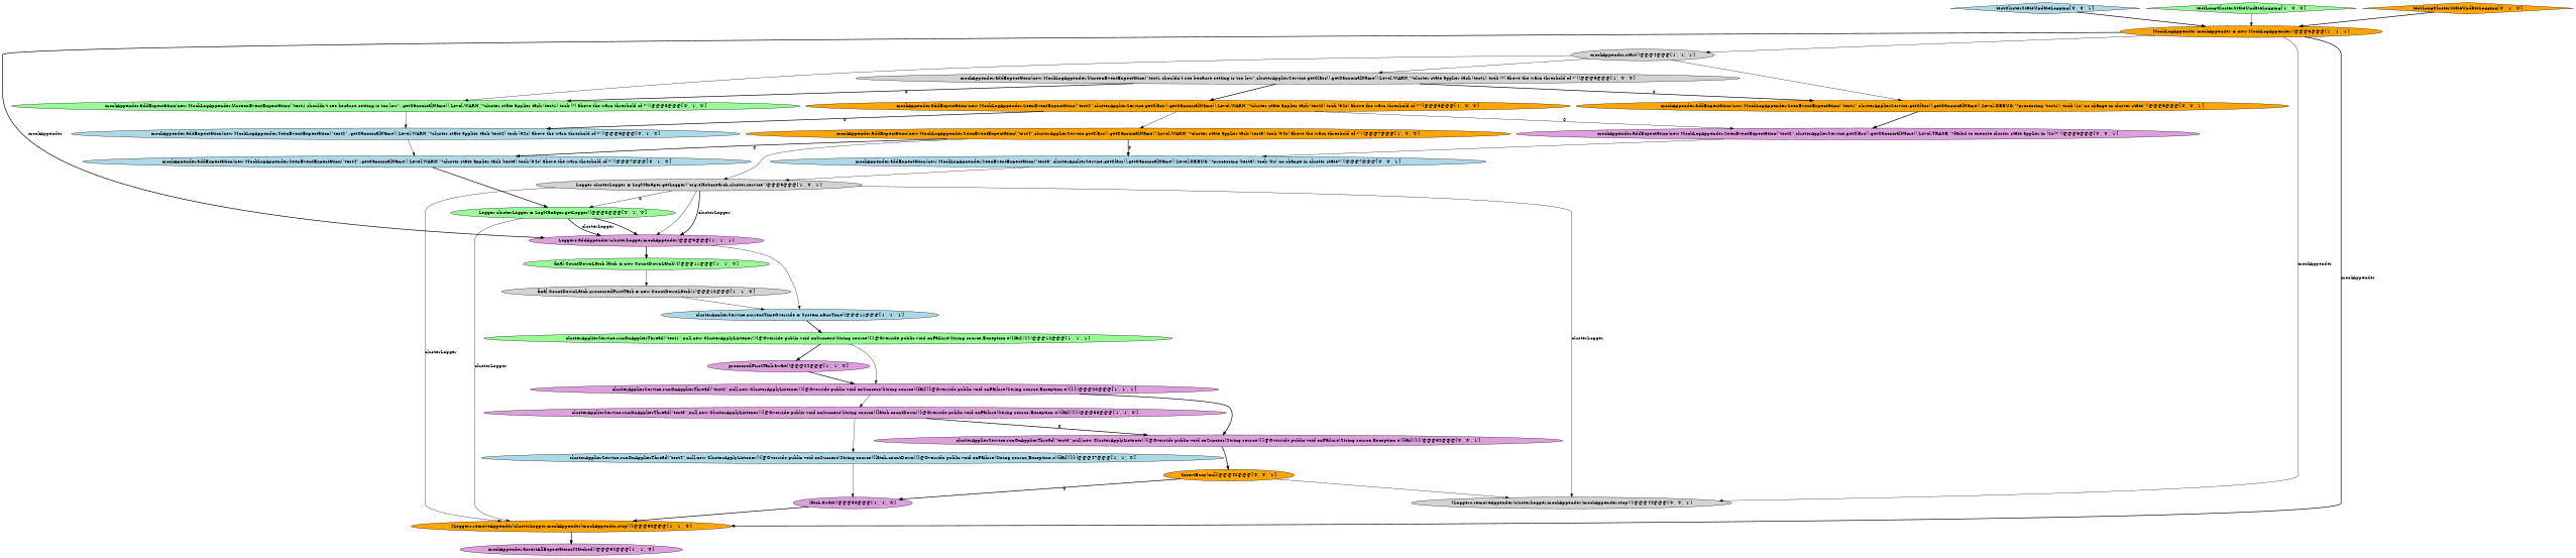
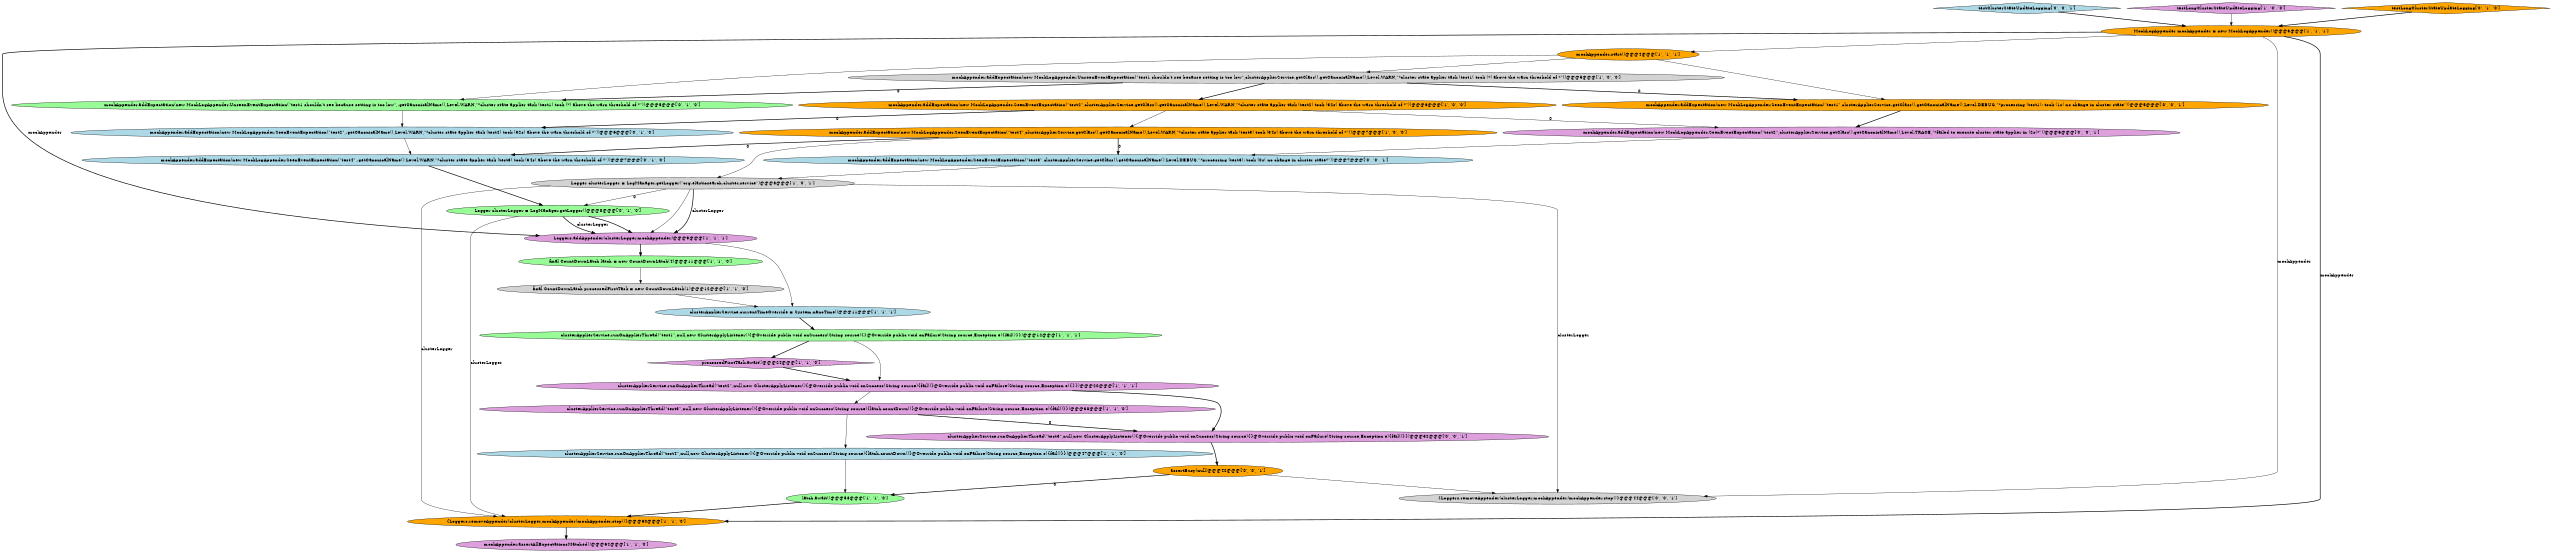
  digraph {
    node [fillcolor=plum shape=ellipse style=filled]
    edge [style=solid]
    n1 [fillcolor=lightgrey label="Logger clusterLogger = LogManager.getLogger(\"org.elasticsearch.cluster.service\")@@@8@@@['1', '0', '1']"]
    n2 [fillcolor=lightgrey label="{Loggers.removeAppender(clusterLogger,mockAppender)mockAppender.stop()}@@@44@@@['0', '0', '1']"]
    n3 [fillcolor=orange label="{Loggers.removeAppender(clusterLogger,mockAppender)mockAppender.stop()}@@@60@@@['1', '1', '0']"]
    n4 [label="Loggers.addAppender(clusterLogger,mockAppender)@@@9@@@['1', '1', '1']"]
    n5 [fillcolor=palegreen label="Logger clusterLogger = LogManager.getLogger()@@@8@@@['0', '1', '0']"]
    n6 [label="mockAppender.assertAllExpectationsMatched()@@@64@@@['1', '1', '0']"]
    n7 [fillcolor=lightblue label="clusterApplierService.currentTimeOverride = System.nanoTime()@@@11@@@['1', '1', '1']"]
    n8 [fillcolor=palegreen label="final CountDownLatch latch = new CountDownLatch(4)@@@11@@@['1', '1', '0']"]
    n9 [fillcolor=lightblue label="mockAppender.addExpectation(new MockLogAppender.SeenEventExpectation(\"test4\",.getCanonicalName(),Level.WARN,\"*cluster state applier task (test3( took (34s( above the warn threshold of *\"))@@@7@@@['0', '1', '0']"]
    n10 [fillcolor=lightgrey label="final CountDownLatch processedFirstTask = new CountDownLatch(1)@@@12@@@['1', '1', '0']"]
    n11 [fillcolor=palegreen label="clusterApplierService.runOnApplierThread(\"test1\",null,new ClusterApplyListener(){@Override public void onSuccess(String source){}@Override public void onFailure(String source,Exception e){fail()}})@@@12@@@['1', '1', '1']"]
    n12 [fillcolor=lightblue label="clusterApplierService.runOnApplierThread(\"test4\",null,new ClusterApplyListener(){@Override public void onSuccess(String source){latch.countDown()}@Override public void onFailure(String source,Exception e){fail()}})@@@47@@@['1', '1', '0']"]
-   n13 [label="latch.await()@@@58@@@['1', '1', '0']"]
+   n13 [fillcolor=palegreen label="latch.await()@@@58@@@['1', '1', '0']"]
    n14 [fillcolor=lightblue label="mockAppender.addExpectation(new MockLogAppender.SeenEventExpectation(\"test3\",clusterApplierService.getClass().getCanonicalName(),Level.DEBUG,\"*processing (test3(: took (0s( no change in cluster state*\"))@@@7@@@['0', '0', '1']"]
    n15 [fillcolor=lightblue label="mockAppender.addExpectation(new MockLogAppender.SeenEventExpectation(\"test2\",.getCanonicalName(),Level.WARN,\"*cluster state applier task (test2( took (32s( above the warn threshold of *\"))@@@6@@@['0', '1', '0']"]
    n16 [fillcolor=orange label="assertBusy(null)@@@42@@@['0', '0', '1']"]
    n17 [fillcolor=orange label="mockAppender.addExpectation(new MockLogAppender.SeenEventExpectation(\"test1\",clusterApplierService.getClass().getCanonicalName(),Level.DEBUG,\"*processing (test1(: took (1s( no change in cluster state\"))@@@5@@@['0', '0', '1']"]
    n18 [label="mockAppender.addExpectation(new MockLogAppender.SeenEventExpectation(\"test2\",clusterApplierService.getClass().getCanonicalName(),Level.TRACE,\"*failed to execute cluster state applier in (2s(*\"))@@@6@@@['0', '0', '1']"]
    n19 [label="clusterApplierService.runOnApplierThread(\"test2\",null,new ClusterApplyListener(){@Override public void onSuccess(String source){fail()}@Override public void onFailure(String source,Exception e){}})@@@20@@@['1', '1', '1']"]
    n20 [label="clusterApplierService.runOnApplierThread(\"test3\",null,new ClusterApplyListener(){@Override public void onSuccess(String source){latch.countDown()}@Override public void onFailure(String source,Exception e){fail()}})@@@38@@@['1', '1', '0']"]
    n21 [label="clusterApplierService.runOnApplierThread(\"test3\",null,new ClusterApplyListener(){@Override public void onSuccess(String source){}@Override public void onFailure(String source,Exception e){fail()}})@@@32@@@['0', '0', '1']"]
-   n22 [label="processedFirstTask.await()@@@24@@@['1', '1', '0']"]
-   n23 [fillcolor=lightgrey label="mockAppender.start()@@@4@@@['1', '1', '1']"]
+   n22 [label="processedFirstTask.await()@@@24@@@['1', '1', '0']" shape=diamond]
+   n23 [fillcolor=orange label="mockAppender.start()@@@4@@@['1', '1', '1']"]
    n24 [fillcolor=palegreen label="mockAppender.addExpectation(new MockLogAppender.UnseenEventExpectation(\"test1 shouldn't see because setting is too low\",.getCanonicalName(),Level.WARN,\"*cluster state applier task (test1( took (*( above the warn threshold of *\"))@@@5@@@['0', '1', '0']"]
    n25 [fillcolor=lightgrey label="mockAppender.addExpectation(new MockLogAppender.UnseenEventExpectation(\"test1 shouldn't see because setting is too low\",clusterApplierService.getClass().getCanonicalName(),Level.WARN,\"*cluster state applier task (test1( took (*( above the warn threshold of *\"))@@@5@@@['1', '0', '0']"]
    n26 [fillcolor=orange label="mockAppender.addExpectation(new MockLogAppender.SeenEventExpectation(\"test2\",clusterApplierService.getClass().getCanonicalName(),Level.WARN,\"*cluster state applier task (test2( took (32s( above the warn threshold of *\"))@@@6@@@['1', '0', '0']"]
    n27 [fillcolor=orange label="MockLogAppender mockAppender = new MockLogAppender()@@@3@@@['1', '1', '1']"]
    n28 [fillcolor=lightblue label="testClusterStateUpdateLogging['0', '0', '1']" shape=diamond]
    n29 [fillcolor=orange label="mockAppender.addExpectation(new MockLogAppender.SeenEventExpectation(\"test4\",clusterApplierService.getClass().getCanonicalName(),Level.WARN,\"*cluster state applier task (test3( took (34s( above the warn threshold of *\"))@@@7@@@['1', '0', '0']"]
-   n30 [fillcolor=palegreen label="testLongClusterStateUpdateLogging['1', '0', '0']" shape=diamond]
+   n30 [label="testLongClusterStateUpdateLogging['1', '0', '0']" shape=diamond]
    n31 [fillcolor=orange label="testLongClusterStateUpdateLogging['0', '1', '0']" shape=diamond]
    n1 -> n2 [label=clusterLogger]
    n1 -> n3 [label=clusterLogger]
    n1 -> n4 [label=clusterLogger style=bold]
    n1 -> n4
    n1 -> n5 [label=0]
    n3 -> n6 [style=bold]
    n4 -> n7
    n4 -> n8 [style=bold]
    n5 -> n3 [label=clusterLogger]
    n5 -> n4 [style=bold]
    n5 -> n4 [label=clusterLogger style=bold]
    n7 -> n11 [style=bold]
    n8 -> n10
    n9 -> n5 [style=bold]
    n10 -> n7
    n11 -> n19
    n11 -> n22 [style=bold]
    n12 -> n13
    n13 -> n3 [style=bold]
    n14 -> n1
    n15 -> n9
    n16 -> n2
    n16 -> n13 [label=0 style=bold]
    n17 -> n18 [style=bold]
    n18 -> n14
    n19 -> n20
    n19 -> n21 [style=bold]
    n20 -> n12
    n20 -> n21 [label=0 style=bold]
    n21 -> n16 [style=bold]
    n22 -> n19 [style=bold]
    n23 -> n17
    n23 -> n24
    n23 -> n25
    n24 -> n15
    n25 -> n17 [label=0 style=bold]
    n25 -> n24 [label=0 style=bold]
    n25 -> n26 [style=bold]
    n26 -> n15 [label=0 style=bold]
    n26 -> n18 [label=0]
    n26 -> n29
    n27 -> n2 [label=mockAppender]
    n27 -> n3 [label=mockAppender style=bold]
    n27 -> n4 [label=mockAppender style=bold]
    n27 -> n23
    n28 -> n27 [style=bold]
    n29 -> n1
    n29 -> n9 [label=0 style=bold]
    n29 -> n14 [label=0 style=bold]
    n30 -> n27
    n31 -> n27 [style=bold]
  }
